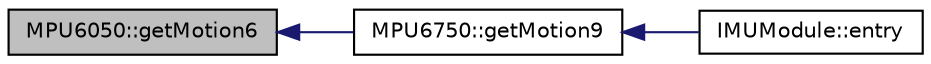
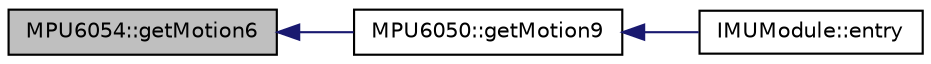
  digraph {
    rankdir=LR
    node [color=black fillcolor=white fontname=Helvetica fontsize=10 shape=record style=filled]
    edge [color=midnightblue dir=back fontname=Helvetica fontsize=10 labelfontname=Helvetica labelfontsize=10 style=solid]
-   n1 [fillcolor=grey75 fontcolor=black height=0.2 label="MPU6050::getMotion6" width=0.4]
-   n2 [height=0.2 label="MPU6750::getMotion9" width=0.4]
+   n1 [fillcolor=grey75 fontcolor=black height=0.2 label="MPU6054::getMotion6" width=0.4]
+   n2 [height=0.2 label="MPU6050::getMotion9" width=0.4]
    n3 [height=0.2 label="IMUModule::entry" width=0.4]
    n1 -> n2
    n2 -> n3
  }
